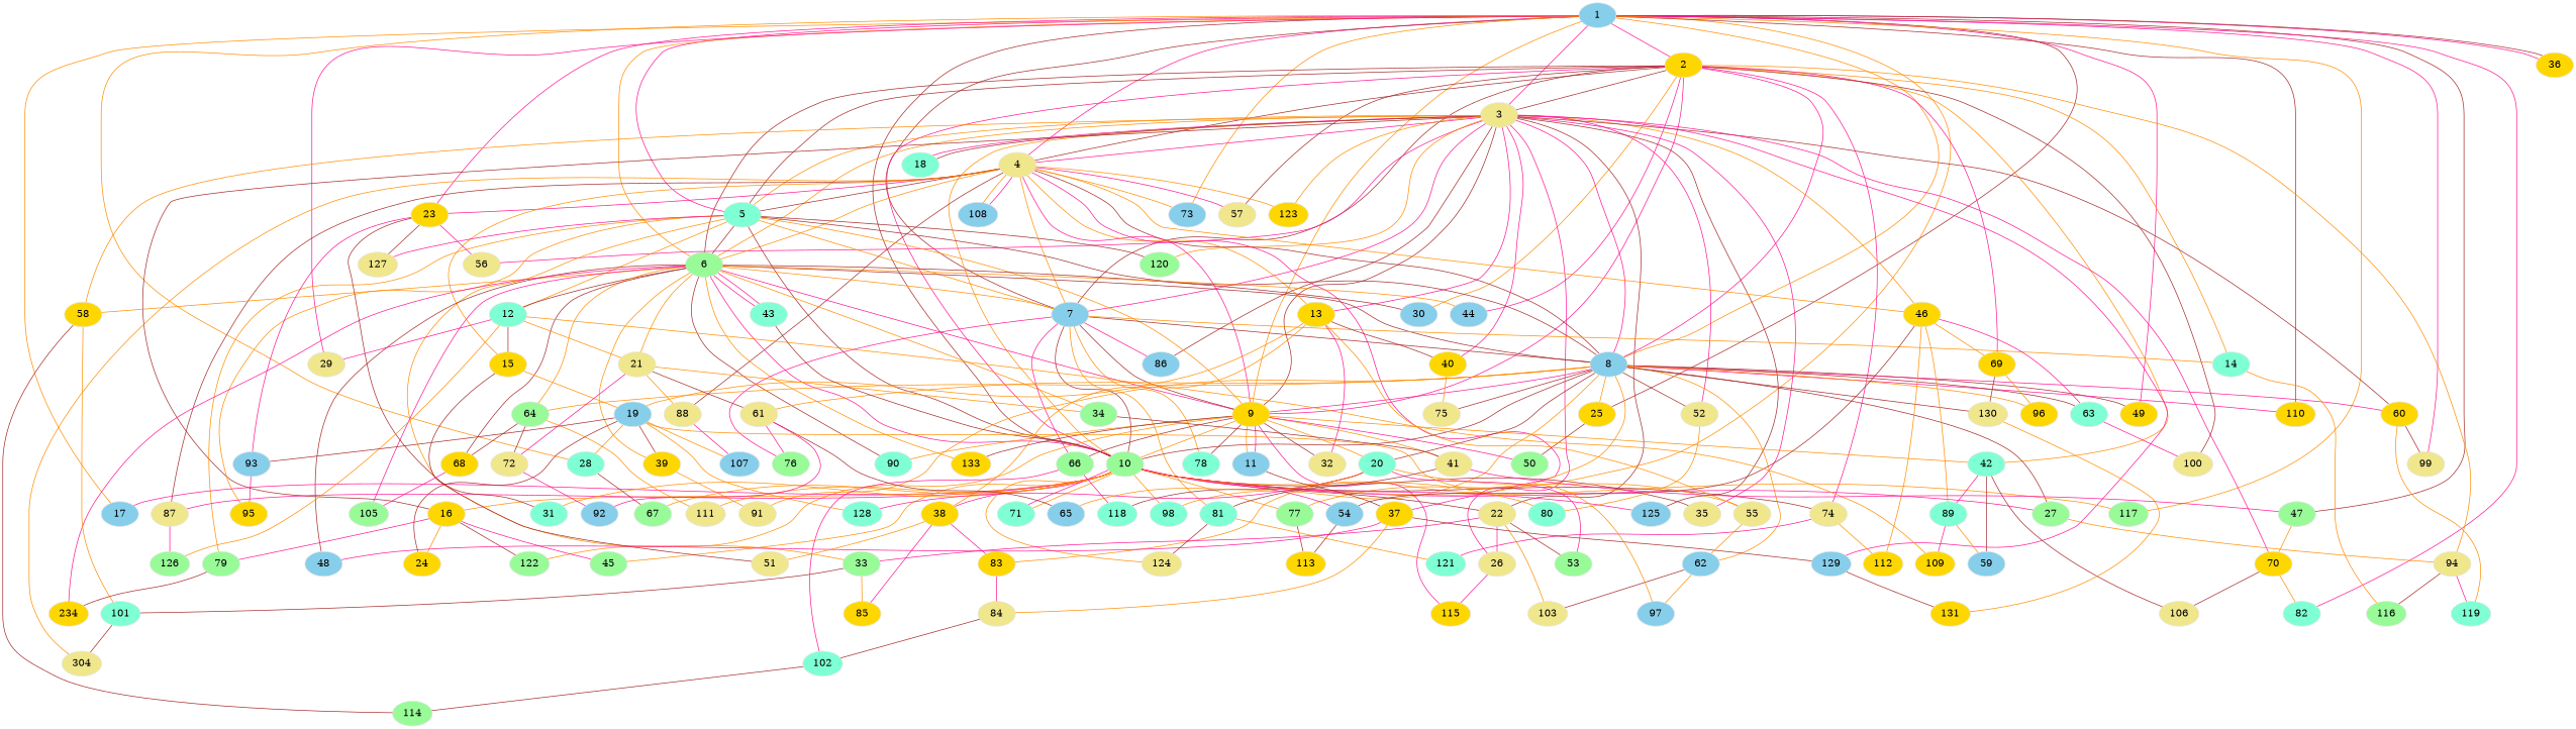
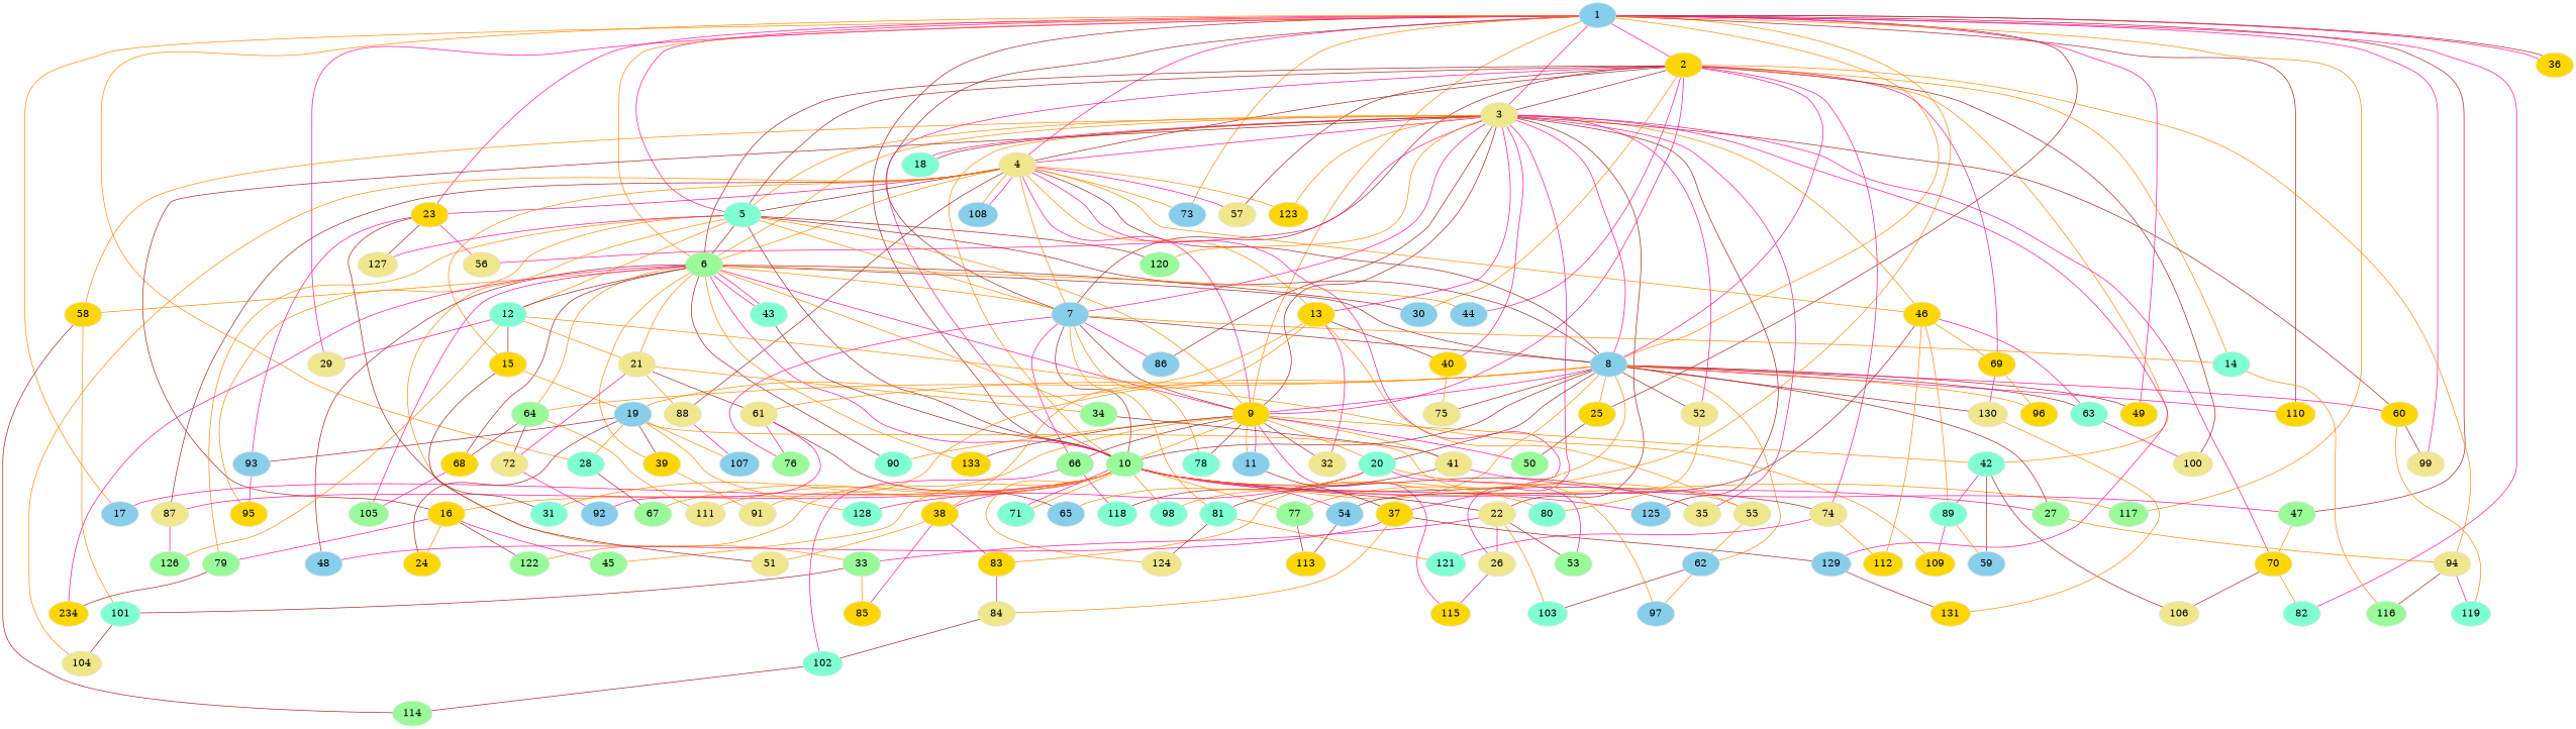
  graph {
    node [color=gray90 fillcolor=gold style=filled]
    edge [color=darkorange]
    1 [fillcolor=skyblue]
    2
    3 [fillcolor=khaki]
    4 [fillcolor=khaki]
    5 [fillcolor=aquamarine]
    6 [fillcolor=palegreen]
    7 [fillcolor=skyblue]
    8 [fillcolor=skyblue]
    9
    10 [fillcolor=palegreen]
    17 [fillcolor=skyblue]
    23
    25
    28 [fillcolor=aquamarine]
    29 [fillcolor=khaki]
    36
    47 [fillcolor=palegreen]
    49
    73 [fillcolor=skyblue]
    77 [fillcolor=palegreen]
    82 [fillcolor=aquamarine]
    99 [fillcolor=khaki]
    110
    117 [fillcolor=palegreen]
    14 [fillcolor=aquamarine]
    30 [fillcolor=skyblue]
    42 [fillcolor=aquamarine]
    44 [fillcolor=skyblue]
    57 [fillcolor=khaki]
    69
    74 [fillcolor=khaki]
    94 [fillcolor=khaki]
    100 [fillcolor=khaki]
    13
    16
    18 [fillcolor=aquamarine]
    22 [fillcolor=khaki]
    26 [fillcolor=khaki]
    35 [fillcolor=khaki]
    40
    46
    52 [fillcolor=khaki]
    56 [fillcolor=khaki]
    58
    60
    70
    86 [fillcolor=skyblue]
    120 [fillcolor=palegreen]
    123
    125 [fillcolor=skyblue]
    129 [fillcolor=skyblue]
    15
    37
    87 [fillcolor=khaki]
    88 [fillcolor=khaki]
-   104 [fillcolor=khaki label=304]
+   104 [fillcolor=khaki]
    108 [fillcolor=skyblue]
    12 [fillcolor=aquamarine]
    33 [fillcolor=palegreen]
    79 [fillcolor=palegreen]
    95
    127 [fillcolor=khaki]
    21 [fillcolor=khaki]
    34 [fillcolor=palegreen]
    39
    43 [fillcolor=aquamarine]
    48 [fillcolor=skyblue]
    64 [fillcolor=palegreen]
    68
    90 [fillcolor=aquamarine]
    105 [fillcolor=palegreen]
    133
    n73 [label=234]
    66 [fillcolor=palegreen]
    76 [fillcolor=palegreen]
    78 [fillcolor=aquamarine]
    81 [fillcolor=aquamarine]
    20 [fillcolor=aquamarine]
    27 [fillcolor=palegreen]
    61 [fillcolor=khaki]
    62 [fillcolor=skyblue]
    63 [fillcolor=aquamarine]
    75 [fillcolor=khaki]
    83
    91 [fillcolor=khaki]
    96
    98 [fillcolor=aquamarine]
    130 [fillcolor=khaki]
    11 [fillcolor=skyblue]
    32 [fillcolor=khaki]
    41 [fillcolor=khaki]
    50 [fillcolor=palegreen]
    115
    122 [fillcolor=palegreen]
    31 [fillcolor=aquamarine]
    38
    45 [fillcolor=palegreen]
    54 [fillcolor=skyblue]
    67 [fillcolor=palegreen]
    71 [fillcolor=aquamarine]
    80 [fillcolor=aquamarine]
    111 [fillcolor=khaki]
    124 [fillcolor=khaki]
    93 [fillcolor=skyblue]
    113
    116 [fillcolor=palegreen]
    59 [fillcolor=skyblue]
    89 [fillcolor=aquamarine]
    106 [fillcolor=khaki]
    112
    121 [fillcolor=aquamarine]
    119 [fillcolor=aquamarine]
    19 [fillcolor=skyblue]
    55 [fillcolor=khaki]
    24
    53 [fillcolor=palegreen]
-   103 [fillcolor=khaki]
+   103 [fillcolor=aquamarine]
    101 [fillcolor=aquamarine]
    114 [fillcolor=palegreen]
    131
    51 [fillcolor=khaki]
    84 [fillcolor=khaki]
    126 [fillcolor=palegreen]
    107 [fillcolor=skyblue]
    109
    85
    72 [fillcolor=khaki]
    118 [fillcolor=aquamarine]
    102 [fillcolor=aquamarine]
    128 [fillcolor=aquamarine]
    65 [fillcolor=skyblue]
    92 [fillcolor=skyblue]
    97 [fillcolor=skyblue]
    1 -- 2 [color=deeppink]
    1 -- 3 [color=deeppink]
    1 -- 4 [color=deeppink]
    1 -- 5 [color=deeppink]
    1 -- 6
    1 -- 7 [color=brown]
    1 -- 8
    1 -- 9
    1 -- 10 [color=brown]
    1 -- 17
    1 -- 23 [color=deeppink]
    1 -- 25 [color=brown]
    1 -- 28
    1 -- 29 [color=deeppink]
    1 -- 36 [color=deeppink]
    1 -- 36 [color=brown]
    1 -- 47 [color=brown]
    1 -- 49 [color=deeppink]
    1 -- 73
    1 -- 77
    1 -- 82 [color=deeppink]
    1 -- 99 [color=deeppink]
    1 -- 110 [color=brown]
    1 -- 117
    2 -- 3 [color=brown]
    2 -- 4 [color=brown]
    2 -- 5 [color=brown]
    2 -- 6 [color=brown]
    2 -- 7 [color=brown]
    2 -- 8 [color=deeppink]
    2 -- 9 [color=deeppink]
    2 -- 10 [color=deeppink]
    2 -- 14
    2 -- 30
    2 -- 42
    2 -- 44 [color=deeppink]
    2 -- 57 [color=brown]
    2 -- 69 [color=deeppink]
    2 -- 74 [color=deeppink]
    2 -- 94
    2 -- 100 [color=brown]
    3 -- 4 [color=deeppink]
    3 -- 5
    3 -- 6
    3 -- 7 [color=deeppink]
    3 -- 8 [color=deeppink]
    3 -- 9 [color=brown]
    3 -- 10
    3 -- 13 [color=deeppink]
    3 -- 16 [color=brown]
    3 -- 18 [color=deeppink]
    3 -- 18 [color=brown]
    3 -- 22 [color=brown]
    3 -- 26 [color=deeppink]
    3 -- 35 [color=deeppink]
    3 -- 40 [color=deeppink]
    3 -- 46
    3 -- 52 [color=deeppink]
    3 -- 56 [color=deeppink]
    3 -- 58
    3 -- 60 [color=brown]
    3 -- 70 [color=deeppink]
    3 -- 86 [color=brown]
    3 -- 120
    3 -- 123
    3 -- 125 [color=brown]
    3 -- 129 [color=deeppink]
    4 -- 5 [color=brown]
    4 -- 6
    4 -- 7
    4 -- 8 [color=brown]
    4 -- 9 [color=deeppink]
    4 -- 23 [color=deeppink]
    4 -- 73
    4 -- 57 [color=deeppink]
    4 -- 13
    4 -- 46
    4 -- 123
    4 -- 15
    4 -- 37 [color=deeppink]
    4 -- 87 [color=brown]
    4 -- 88 [color=brown]
    4 -- 104
    4 -- 108
    4 -- 108 [color=deeppink]
    5 -- 6 [color=brown]
    5 -- 7
    5 -- 8 [color=brown]
    5 -- 9
    5 -- 10 [color=brown]
    5 -- 120 [color=brown]
    5 -- 12
    5 -- 33
    5 -- 79
    5 -- 95
    5 -- 127 [color=deeppink]
    6 -- 7
    6 -- 8 [color=brown]
    6 -- 9 [color=deeppink]
    6 -- 10 [color=deeppink]
    6 -- 30 [color=brown]
    6 -- 44
    6 -- 58
    6 -- 12 [color=brown]
    6 -- 21
    6 -- 34
    6 -- 39
    6 -- 43 [color=deeppink]
    6 -- 43 [color=deeppink]
    6 -- 48 [color=brown]
    6 -- 64
    6 -- 68 [color=brown]
    6 -- 90 [color=brown]
    6 -- 105 [color=deeppink]
    6 -- 133
    6 -- n73 [color=deeppink]
    7 -- 8 [color=brown]
    7 -- 9 [color=brown]
    7 -- 10 [color=brown]
    7 -- 14
    7 -- 86 [color=deeppink]
    7 -- 66 [color=deeppink]
    7 -- 76 [color=deeppink]
    7 -- 78
    7 -- 81
    8 -- 9 [color=deeppink]
    8 -- 10 [color=brown]
    8 -- 25
    8 -- 49 [color=brown]
    8 -- 110 [color=deeppink]
    8 -- 52 [color=brown]
    8 -- 60 [color=deeppink]
    8 -- 64
    8 -- 20 [color=brown]
    8 -- 27 [color=brown]
    8 -- 61
    8 -- 62
    8 -- 63 [color=brown]
    8 -- 75 [color=brown]
    8 -- 83
    8 -- 91
    8 -- 96
    8 -- 98
    8 -- 130 [color=brown]
    9 -- 10
    9 -- 42
    9 -- 90
    9 -- 133 [color=brown]
    9 -- 66 [color=brown]
    9 -- 78 [color=brown]
    9 -- 20
    9 -- 11
    9 -- 11 [color=deeppink]
    9 -- 32 [color=brown]
    9 -- 41
    9 -- 50 [color=deeppink]
    9 -- 115 [color=deeppink]
    9 -- 122
    10 -- 17 [color=deeppink]
    10 -- 77
    10 -- 117
    10 -- 74 [color=brown]
    10 -- 16
    10 -- 22 [color=brown]
    10 -- 35 [color=brown]
    10 -- 125 [color=deeppink]
    10 -- 87 [color=deeppink]
    10 -- 27 [color=deeppink]
    10 -- 98
    10 -- 31
    10 -- 38 [color=deeppink]
    10 -- 45
    10 -- 54 [color=deeppink]
    10 -- 67
    10 -- 71 [color=deeppink]
    10 -- 71
    10 -- 80
    10 -- 111
    10 -- 124
    23 -- 56 [color=deeppink]
    23 -- 127 [color=brown]
    23 -- 31 [color=brown]
    23 -- 93 [color=deeppink]
    25 -- 50 [color=brown]
    28 -- 67 [color=brown]
    47 -- 70
    77 -- 113 [color=brown]
    14 -- 116
    42 -- 59 [color=brown]
    42 -- 89 [color=deeppink]
    42 -- 106 [color=brown]
    69 -- 96
-   69 -- 130 [color=brown]
+   69 -- 130 [color=deeppink]
    74 -- 112
    74 -- 121 [color=deeppink]
    94 -- 116 [color=brown]
    94 -- 119 [color=deeppink]
    13 -- 40 [color=brown]
    13 -- 32 [color=deeppink]
    13 -- 38
    13 -- 19
    13 -- 55
    16 -- 79 [color=deeppink]
    16 -- 122 [color=brown]
    16 -- 45 [color=deeppink]
    16 -- 24
    22 -- 26 [color=deeppink]
    22 -- 33 [color=deeppink]
    22 -- 53 [color=brown]
    22 -- 103
    26 -- 115 [color=deeppink]
    40 -- 75
    46 -- 69
    46 -- 63 [color=deeppink]
    46 -- 54 [color=brown]
    46 -- 89
    46 -- 112
    52 -- 80
    58 -- 101
    58 -- 114 [color=brown]
    60 -- 99 [color=brown]
    60 -- 119
    70 -- 82
    70 -- 106 [color=brown]
    129 -- 131 [color=brown]
    15 -- 19
    15 -- 51 [color=brown]
    37 -- 129 [color=brown]
    37 -- 48 [color=deeppink]
    37 -- 84
    87 -- 126 [color=deeppink]
    88 -- 107 [color=deeppink]
    12 -- 29 [color=deeppink]
    12 -- 15 [color=brown]
    12 -- 21
    12 -- 126
    12 -- 109
    33 -- 101 [color=brown]
    33 -- 85
    79 -- n73 [color=brown]
    21 -- 88
    21 -- 34
    21 -- 61 [color=brown]
    21 -- 72 [color=deeppink]
    34 -- 41 [color=brown]
    39 -- 91
    43 -- 10 [color=brown]
    64 -- 68 [color=brown]
    64 -- 111
    64 -- 72 [color=brown]
    68 -- 105 [color=deeppink]
    66 -- 118 [color=deeppink]
    66 -- 102 [color=deeppink]
    81 -- 124 [color=brown]
    81 -- 121
    20 -- 55
    20 -- 53 [color=deeppink]
    20 -- 118 [color=brown]
    20 -- 128 [color=deeppink]
    20 -- 65
    27 -- 94
    61 -- 76 [color=deeppink]
    61 -- 65 [color=brown]
    61 -- 92 [color=deeppink]
    62 -- 103 [color=brown]
    62 -- 97
    63 -- 100 [color=deeppink]
    83 -- 84 [color=deeppink]
    130 -- 131
    11 -- 37 [color=brown]
    41 -- 47 [color=deeppink]
    41 -- 81 [color=brown]
    38 -- 83 [color=deeppink]
    38 -- 51
    38 -- 85 [color=deeppink]
    54 -- 113 [color=brown]
    93 -- 95 [color=deeppink]
    89 -- 59
    89 -- 109 [color=deeppink]
    19 -- 28
    19 -- 39 [color=brown]
    19 -- 93 [color=brown]
    19 -- 24 [color=brown]
    19 -- 107
    19 -- 128
    19 -- 97
    55 -- 62
    101 -- 104 [color=brown]
    84 -- 102 [color=brown]
    72 -- 92 [color=deeppink]
    102 -- 114 [color=brown]
  }
